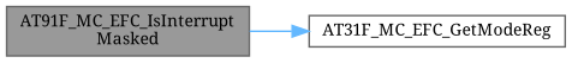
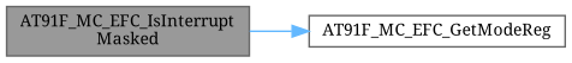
  digraph {
    rankdir=LR
    fontname="Noto Serif"
    node [fontname="Noto Serif" fontsize=10 shape=box style=filled]
    n1 [color=gray40 fillcolor=grey60 fontcolor=black height=0.2 label="AT91F_MC_EFC_IsInterrupt\lMasked" width=0.4]
-   n2 [color=grey40 fillcolor=white height=0.2 label=AT31F_MC_EFC_GetModeReg width=0.4]
+   n2 [color=grey40 fillcolor=white height=0.2 label=AT91F_MC_EFC_GetModeReg width=0.4]
    n1 -> n2 [color=steelblue1 fontname="Noto Serif" fontsize=10 labelfontname=Helvetica labelfontsize=10 style=solid]
  }
